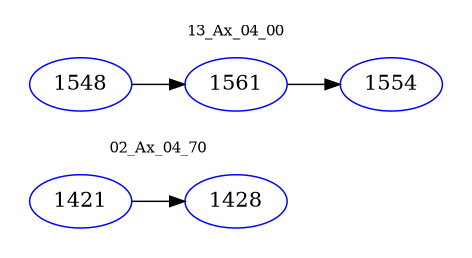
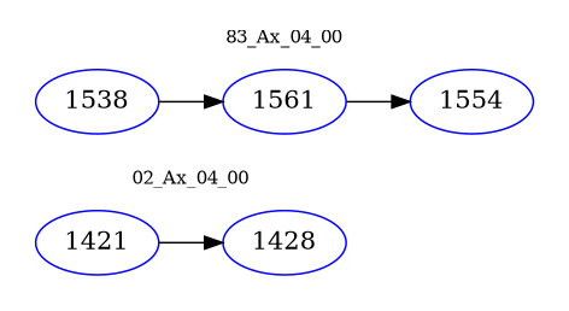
  digraph {
    rankdir=LR
    node [color=blue]
    edge [color=black]
    n1 [label=1421]
    n2 [label=1428]
-   n3 [label=1548]
+   n3 [label=1538]
    n4 [label=1554]
    n5 [label=1561]
    subgraph cluster_1 {
      color=white
      fontsize=10
-     label="02_Ax_04_70"
+     label="02_Ax_04_00"
      n1
      n2
    }
    subgraph cluster_2 {
      color=white
      fontsize=10
-     label="13_Ax_04_00"
+     label="83_Ax_04_00"
      n3
      n4
      n5
    }
    n1 -> n2
    n3 -> n5
    n5 -> n4
  }
